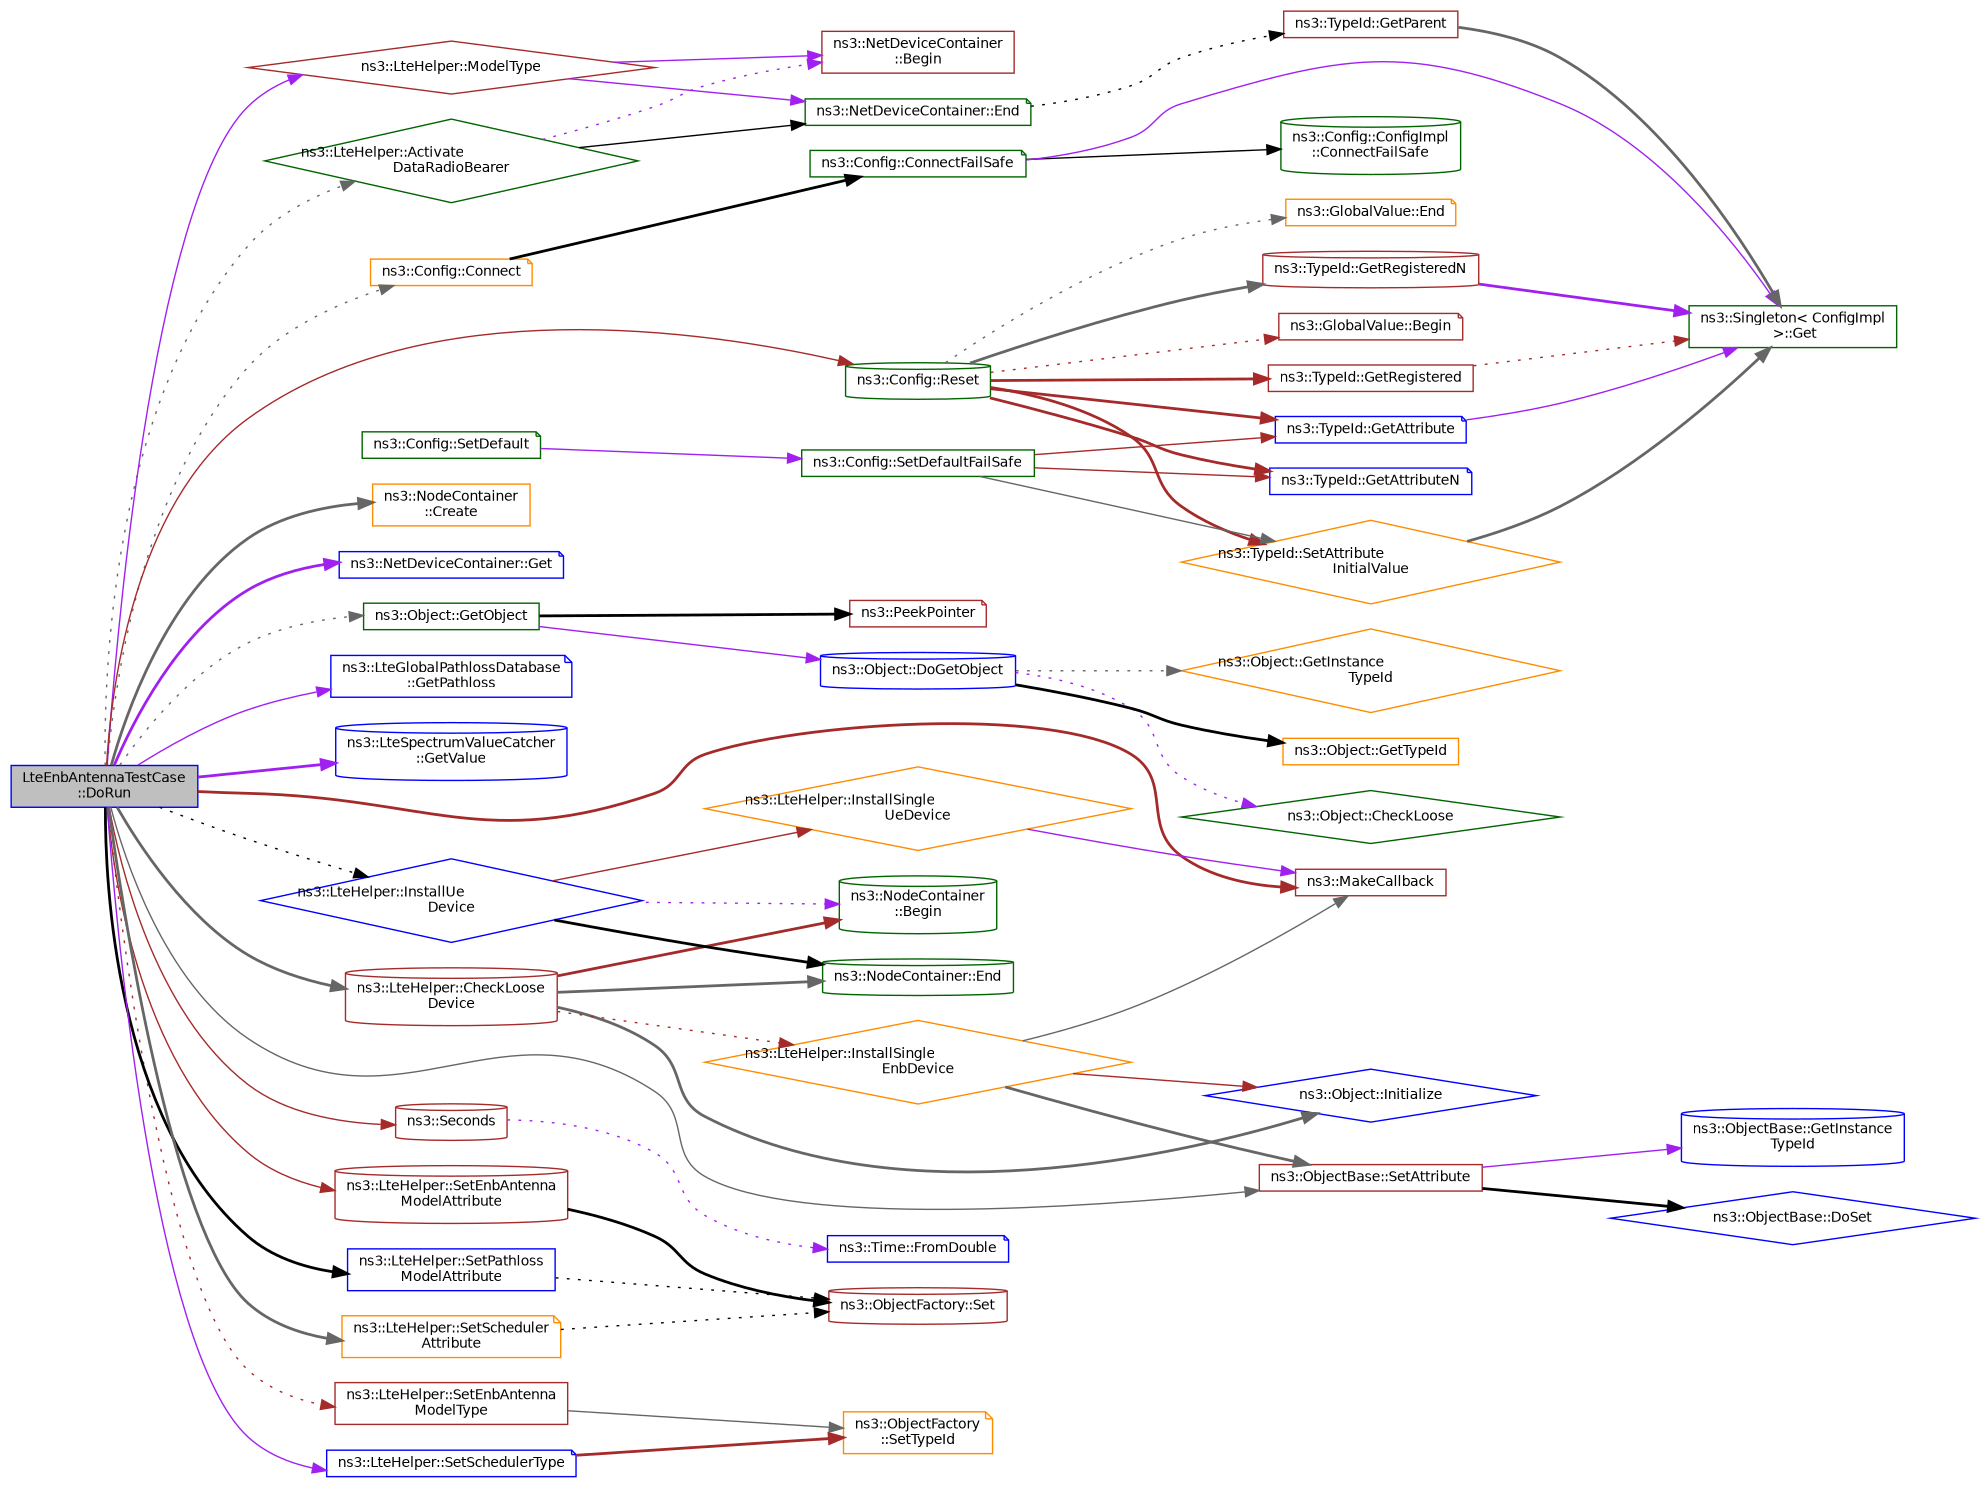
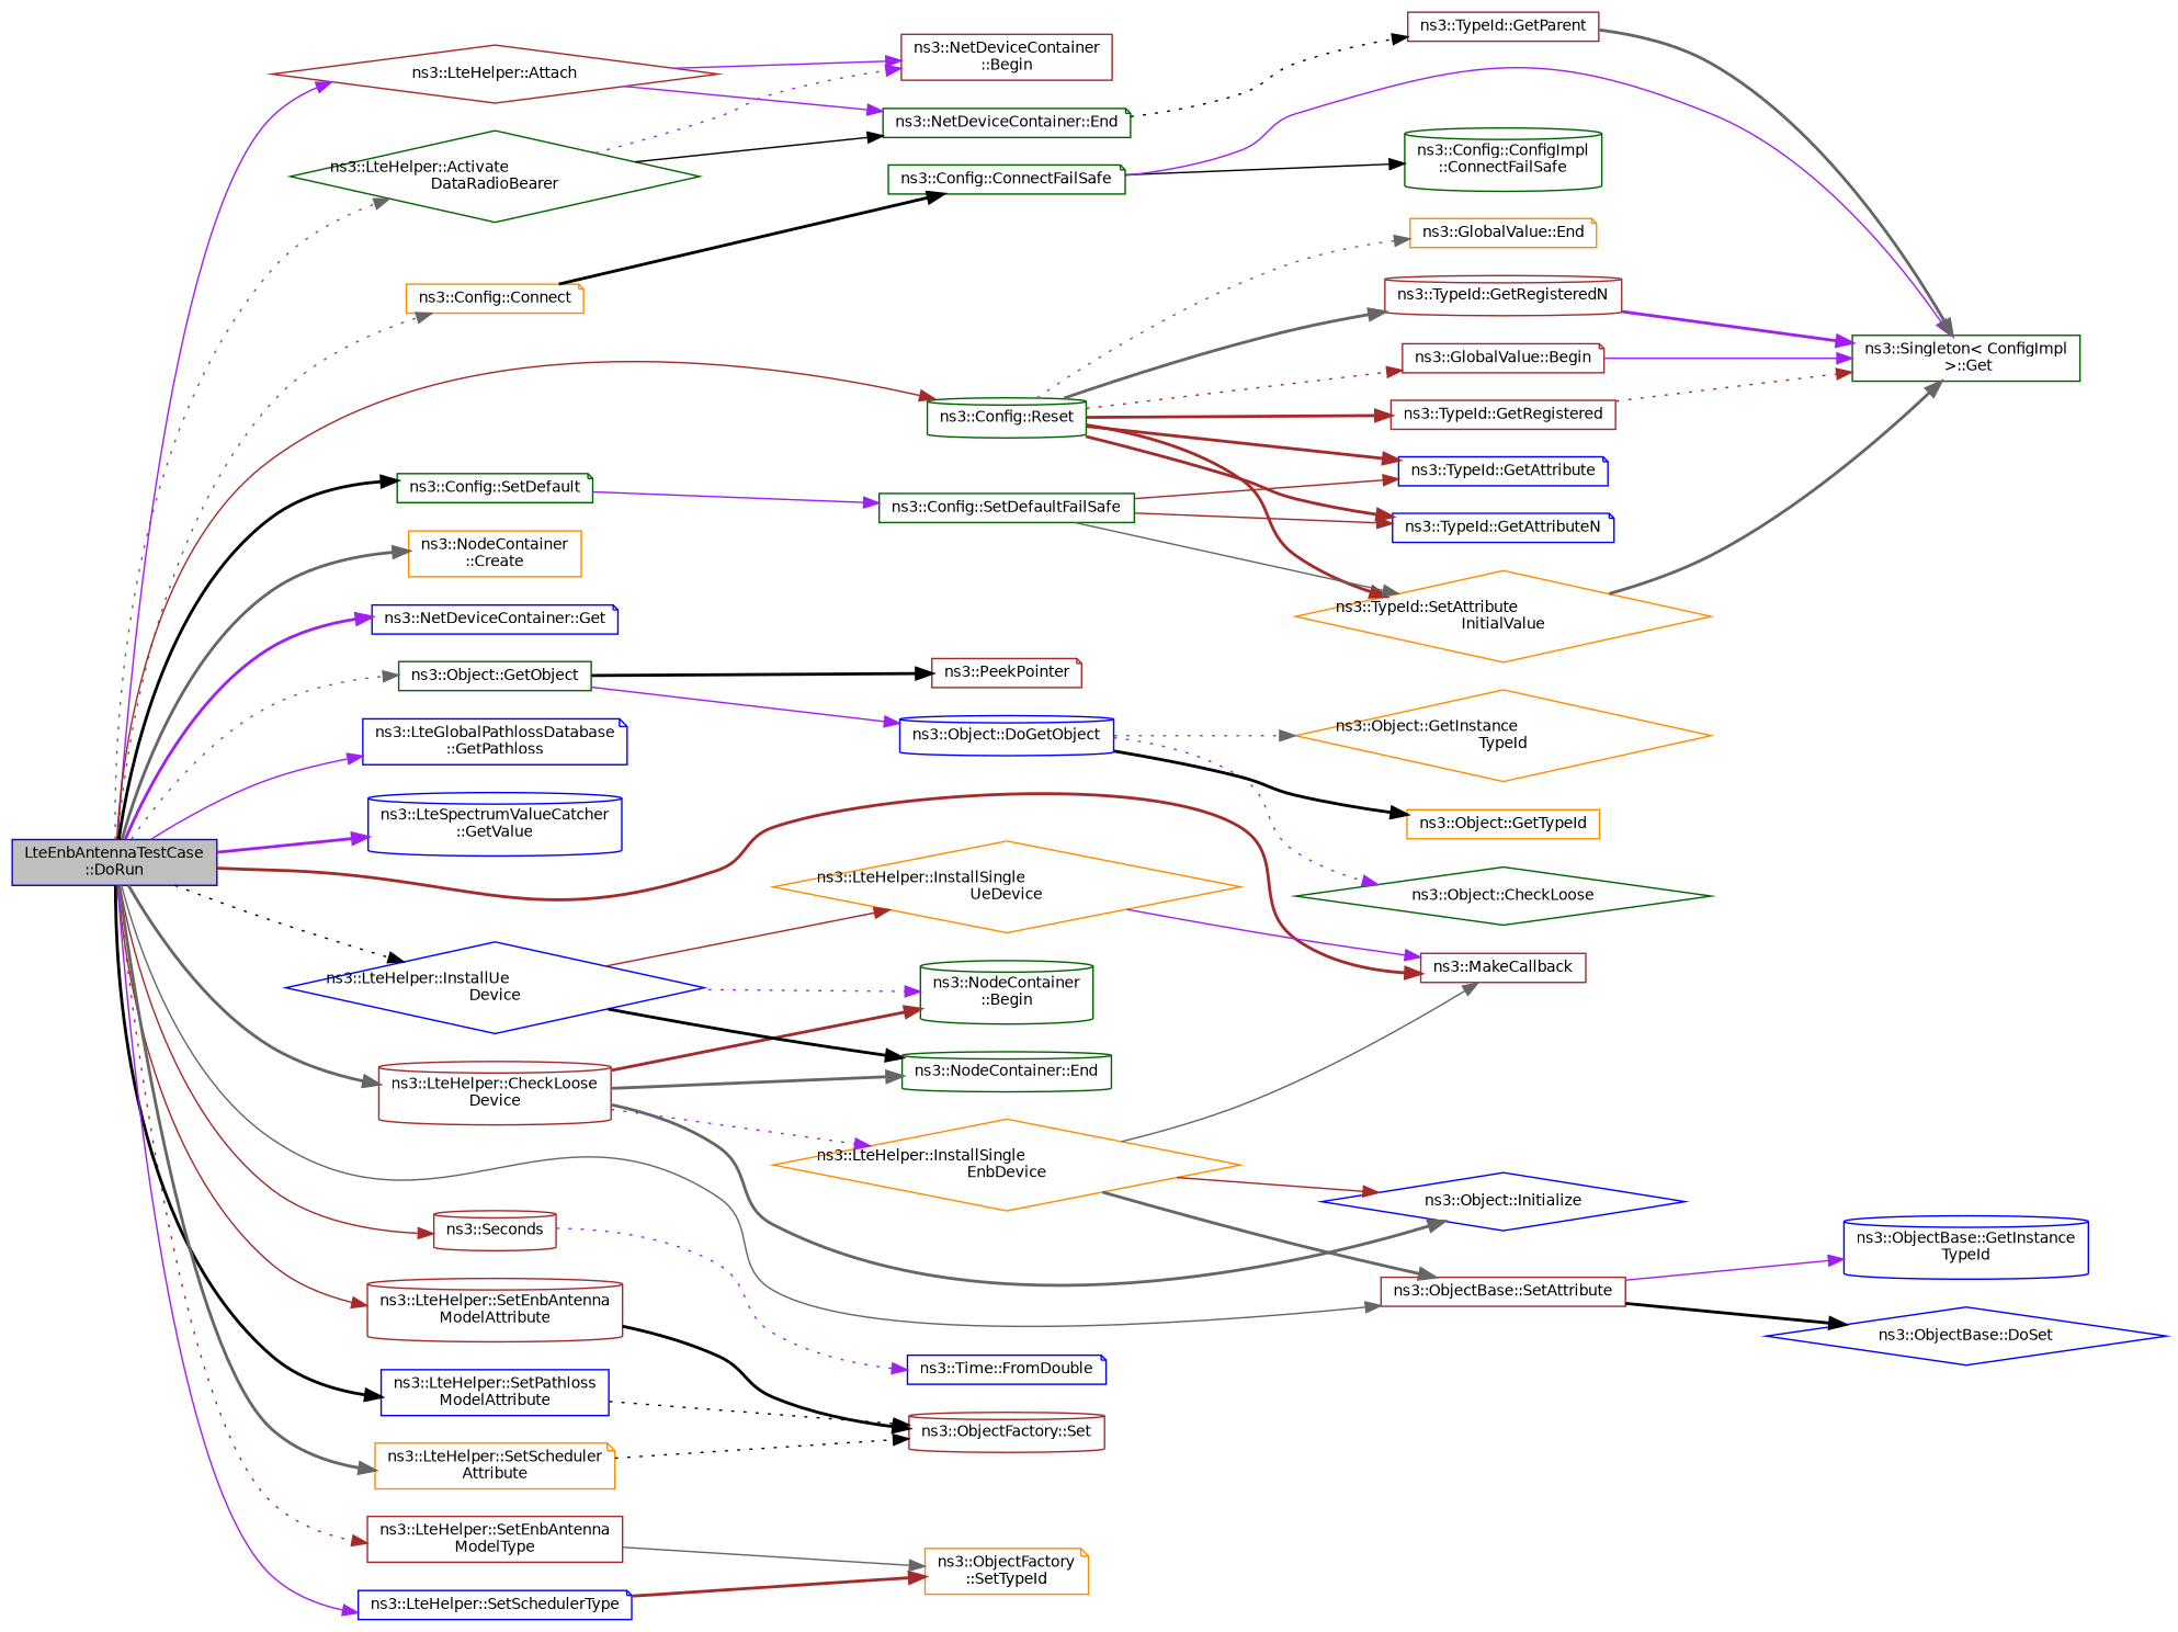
  digraph {
    rankdir=LR
    node [color=blue fillcolor=white fontname=Helvetica fontsize=10 shape=note style=filled]
    edge [color=gray40 fontname=Helvetica fontsize=10 labelfontname=Helvetica labelfontsize=10 style=bold]
    n1 [fillcolor=grey75 fontcolor=black height=0.2 label="LteEnbAntennaTestCase\l::DoRun" shape=box width=0.4]
    n2 [color=darkgreen height=0.2 label="ns3::LteHelper::Activate\lDataRadioBearer" shape=diamond width=0.4]
-   n3 [color=brown height=0.2 label="ns3::LteHelper::ModelType" shape=diamond width=0.4]
+   n3 [color=brown height=0.2 label="ns3::LteHelper::Attach" shape=diamond width=0.4]
    n4 [color=darkorange height=0.2 label="ns3::Config::Connect" width=0.4]
    n5 [color=darkorange height=0.2 label="ns3::NodeContainer\l::Create" shape=box width=0.4]
    n6 [height=0.2 label="ns3::NetDeviceContainer::Get" width=0.4]
    n7 [color=darkgreen height=0.2 label="ns3::Object::GetObject" shape=box width=0.4]
    n8 [height=0.2 label="ns3::LteGlobalPathlossDatabase\l::GetPathloss" width=0.4]
    n9 [height=0.2 label="ns3::LteSpectrumValueCatcher\l::GetValue" shape=cylinder width=0.4]
    n10 [color=brown height=0.2 label="ns3::LteHelper::CheckLoose\lDevice" shape=cylinder width=0.4]
    n11 [color=brown height=0.2 label="ns3::MakeCallback" shape=box width=0.4]
    n12 [color=brown height=0.2 label="ns3::ObjectBase::SetAttribute" shape=box width=0.4]
    n13 [height=0.2 label="ns3::LteHelper::InstallUe\lDevice" shape=diamond width=0.4]
    n14 [color=darkgreen height=0.2 label="ns3::Config::Reset" shape=cylinder width=0.4]
    n15 [color=brown height=0.2 label="ns3::Seconds" shape=cylinder width=0.4]
    n16 [color=darkgreen height=0.2 label="ns3::Config::SetDefault" width=0.4]
    n17 [color=brown height=0.2 label="ns3::LteHelper::SetEnbAntenna\lModelAttribute" shape=cylinder width=0.4]
    n18 [color=brown height=0.2 label="ns3::LteHelper::SetEnbAntenna\lModelType" shape=box width=0.4]
    n19 [height=0.2 label="ns3::LteHelper::SetPathloss\lModelAttribute" shape=box width=0.4]
    n20 [color=darkorange height=0.2 label="ns3::LteHelper::SetScheduler\lAttribute" width=0.4]
    n21 [height=0.2 label="ns3::LteHelper::SetSchedulerType" width=0.4]
    n22 [color=brown height=0.2 label="ns3::NetDeviceContainer\l::Begin" shape=box width=0.4]
    n23 [color=darkgreen height=0.2 label="ns3::NetDeviceContainer::End" width=0.4]
    n24 [color=darkgreen height=0.2 label="ns3::Config::ConnectFailSafe" width=0.4]
    n25 [height=0.2 label="ns3::Object::DoGetObject" shape=cylinder width=0.4]
    n26 [color=brown height=0.2 label="ns3::PeekPointer" width=0.4]
    n27 [color=darkgreen height=0.2 label="ns3::NodeContainer\l::Begin" shape=cylinder width=0.4]
    n28 [color=darkgreen height=0.2 label="ns3::NodeContainer::End" shape=cylinder width=0.4]
    n29 [height=0.2 label="ns3::Object::Initialize" shape=diamond width=0.4]
    n30 [color=darkorange height=0.2 label="ns3::LteHelper::InstallSingle\lEnbDevice" shape=diamond width=0.4]
    n31 [height=0.2 label="ns3::ObjectBase::DoSet" shape=diamond width=0.4]
    n32 [height=0.2 label="ns3::ObjectBase::GetInstance\lTypeId" shape=cylinder width=0.4]
    n33 [color=darkorange height=0.2 label="ns3::LteHelper::InstallSingle\lUeDevice" shape=diamond width=0.4]
    n34 [color=brown height=0.2 label="ns3::GlobalValue::Begin" width=0.4]
    n35 [color=darkorange height=0.2 label="ns3::GlobalValue::End" width=0.4]
    n36 [height=0.2 label="ns3::TypeId::GetAttribute" width=0.4]
    n37 [height=0.2 label="ns3::TypeId::GetAttributeN" width=0.4]
    n38 [color=brown height=0.2 label="ns3::TypeId::GetRegistered" shape=box width=0.4]
    n39 [color=brown height=0.2 label="ns3::TypeId::GetRegisteredN" shape=cylinder width=0.4]
    n40 [color=darkorange height=0.2 label="ns3::TypeId::SetAttribute\lInitialValue" shape=diamond width=0.4]
    n41 [height=0.2 label="ns3::Time::FromDouble" width=0.4]
    n42 [color=darkgreen height=0.2 label="ns3::Config::SetDefaultFailSafe" shape=box width=0.4]
    n43 [color=brown height=0.2 label="ns3::ObjectFactory::Set" shape=cylinder width=0.4]
    n44 [color=darkorange height=0.2 label="ns3::ObjectFactory\l::SetTypeId" width=0.4]
    n45 [color=brown height=0.2 label="ns3::TypeId::GetParent" shape=box width=0.4]
    n46 [color=darkgreen height=0.2 label="ns3::Config::ConfigImpl\l::ConnectFailSafe" shape=cylinder width=0.4]
    n47 [color=darkgreen height=0.2 label="ns3::Singleton\< ConfigImpl\l \>::Get" shape=box width=0.4]
    n48 [color=darkgreen height=0.2 label="ns3::Object::CheckLoose" shape=diamond width=0.4]
    n49 [color=darkorange height=0.2 label="ns3::Object::GetInstance\lTypeId" shape=diamond width=0.4]
    n50 [color=darkorange height=0.2 label="ns3::Object::GetTypeId" shape=box width=0.4]
    n1 -> n2 [style=dotted]
    n1 -> n3 [color=purple style=solid]
    n1 -> n4 [style=dotted]
    n1 -> n5
    n1 -> n6 [color=purple]
    n1 -> n7 [style=dotted]
    n1 -> n8 [color=purple style=solid]
    n1 -> n9 [color=purple]
    n1 -> n10
    n1 -> n11 [color=brown]
    n1 -> n12 [style=solid]
    n1 -> n13 [color=black style=dotted]
    n1 -> n14 [color=brown style=solid]
    n1 -> n15 [color=brown style=solid]
+   n1 -> n16 [color=black]
    n1 -> n17 [color=brown style=solid]
    n1 -> n18 [color=brown style=dotted]
    n1 -> n19 [color=black]
    n1 -> n20
    n1 -> n21 [color=purple style=solid]
    n2 -> n22 [color=purple style=dotted]
    n2 -> n23 [color=black style=solid]
    n3 -> n22 [color=purple style=solid]
    n3 -> n23 [color=purple style=solid]
    n4 -> n24 [color=black]
    n7 -> n25 [color=purple style=solid]
    n7 -> n26 [color=black]
    n10 -> n27 [color=brown]
    n10 -> n28
    n10 -> n29
-   n10 -> n30 [color=brown style=dotted]
+   n10 -> n30 [color=purple style=dotted]
    n12 -> n31 [color=black]
    n12 -> n32 [color=purple style=solid]
    n13 -> n27 [color=purple style=dotted]
    n13 -> n28 [color=black]
    n13 -> n33 [color=brown style=solid]
    n14 -> n34 [color=brown style=dotted]
    n14 -> n35 [style=dotted]
    n14 -> n36 [color=brown]
    n14 -> n37 [color=brown]
    n14 -> n38 [color=brown]
    n14 -> n39
    n14 -> n40 [color=brown]
    n15 -> n41 [color=purple style=dotted]
    n16 -> n42 [color=purple style=solid]
    n17 -> n43 [color=black]
    n18 -> n44 [style=solid]
    n19 -> n43 [color=black style=dotted]
    n20 -> n43 [color=black style=dotted]
    n21 -> n44 [color=brown]
    n23 -> n45 [color=black style=dotted]
    n24 -> n46 [color=black style=solid]
    n24 -> n47 [color=purple style=solid]
    n25 -> n48 [color=purple style=dotted]
    n25 -> n49 [style=dotted]
    n25 -> n50 [color=black]
    n30 -> n11 [style=solid]
    n30 -> n12
    n30 -> n29 [color=brown style=solid]
    n33 -> n11 [color=purple style=solid]
-   n36 -> n47 [color=purple style=solid]
+   n34 -> n47 [color=purple style=solid]
    n38 -> n47 [color=brown style=dotted]
    n39 -> n47 [color=purple]
    n40 -> n47
    n42 -> n36 [color=brown style=solid]
    n42 -> n37 [color=brown style=solid]
    n42 -> n40 [style=solid]
    n45 -> n47
  }
